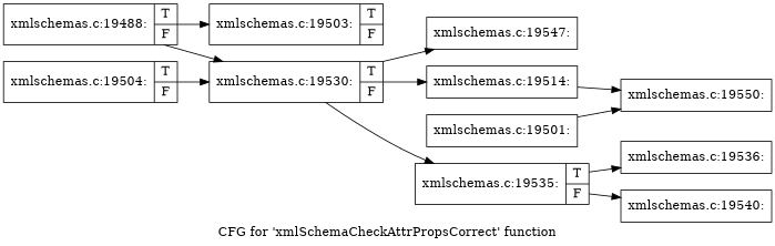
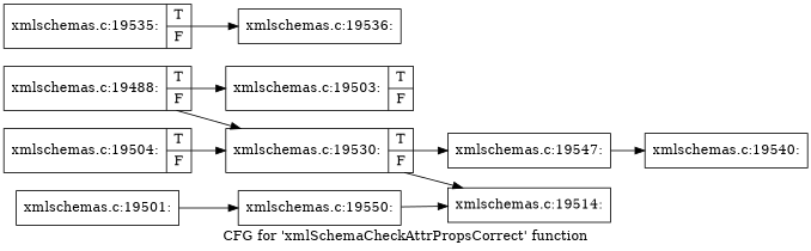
  digraph {
    label="CFG for 'xmlSchemaCheckAttrPropsCorrect' function"
    rankdir=LR
    node [shape=record]
    n1 [label="{xmlschemas.c:19488:|{<s0>T|<s1>F}}"]
    n2 [label="{xmlschemas.c:19503:|{<s0>T|<s1>F}}"]
    n3 [label="{xmlschemas.c:19530:|{<s0>T|<s1>F}}"]
    n4 [label="{xmlschemas.c:19501:}"]
    n5 [label="{xmlschemas.c:19550:}"]
    n6 [label="{xmlschemas.c:19504:|{<s0>T|<s1>F}}"]
    n7 [label="{xmlschemas.c:19514:}"]
    n8 [label="{xmlschemas.c:19535:|{<s0>T|<s1>F}}"]
    n9 [label="{xmlschemas.c:19547:}"]
    n10 [label="{xmlschemas.c:19536:}"]
    n11 [label="{xmlschemas.c:19540:}"]
    n1 -> n2
    n1 -> n3
    n3 -> n7
-   n3 -> n8
    n3 -> n9
    n4 -> n5
    n6 -> n3
-   n7 -> n5
+   n5 -> n7
    n8 -> n10
-   n8 -> n11
+   n9 -> n11
  }
